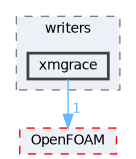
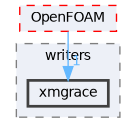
  digraph {
    compound=true
    node [fillcolor="#edf0f7" fontname=Helvetica fontsize=10 shape=box]
    n1 [color=grey25 height=0.2 label=xmgrace style="filled,bold" width=0.4]
    n2 [color=red height=0.2 label=OpenFOAM style="filled,dashed" width=0.4]
    subgraph cluster_1 {
      bgcolor="#edf0f7"
      fontname=Helvetica
      fontsize=10
      label=writers
      pencolor=grey50
      style="filled,dashed"
      n1
    }
-   n1 -> n2 [color=steelblue1 fontcolor=steelblue1 fontname=Helvetica fontsize=10 headlabel=1 labeldistance=1.5 labelfontname=Helvetica labelfontsize=10]
+   n2 -> n1 [color=steelblue1 fontcolor=steelblue1 fontname=Helvetica fontsize=10 headlabel=1 labeldistance=1.5 labelfontname=Helvetica labelfontsize=10]
  }
